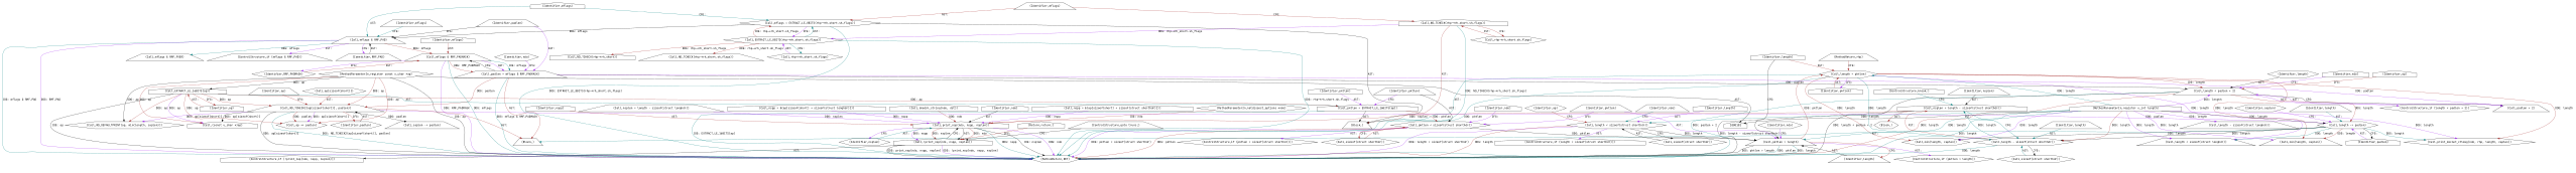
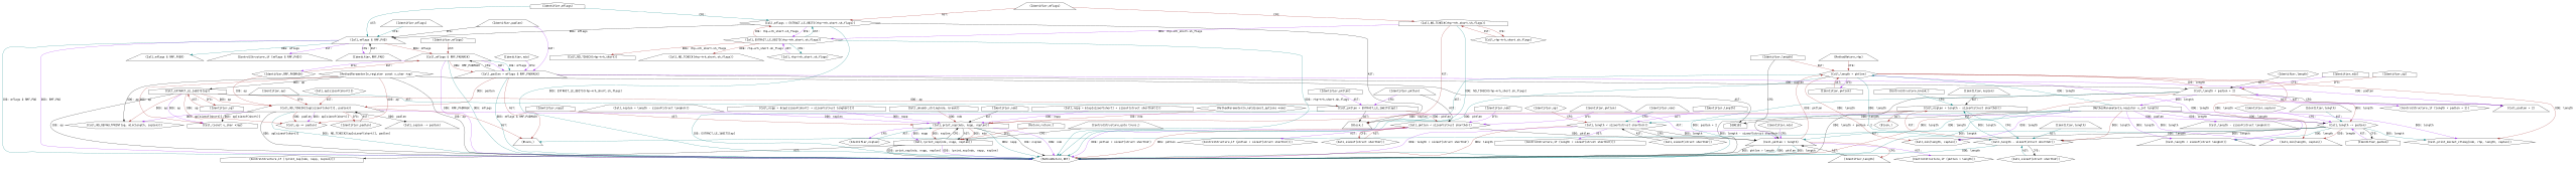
  digraph {
    fontname="JetBrains Mono"
    node [fontname="JetBrains Mono" shape=hexagon]
    edge [color=brown fontname="JetBrains Mono"]
    n1 [label="(Call,nsplen = length - sizeof(struct shorthdr))" shape=house]
    n2 [label="(Call,length - sizeof(struct shorthdr))"]
    n3 [label="(Call,print_nsp(ndo, nspp, nsplen))" shape=house]
    n4 [label="(Block,)"]
    n5 [label="(MethodReturn,RET)"]
    n6 [label="(Call,sizeof(struct shorthdr))"]
    n7 [label="(Call,!print_nsp(ndo, nspp, nsplen))" shape=house]
    n8 [label="(Identifier,nsplen)"]
    n9 [label="(Call,length = pktlen)"]
    n10 [label="(Call,length < padlen + 2)" shape=trapezium]
    n11 [label="(Identifier,pktlen)" shape=house]
    n12 [label="(Block,)" shape=trapezium]
    n13 [label="(Call,min(length, caplen))"]
    n14 [label="(Call,length < sizeof(struct longhdr))" shape=trapezium]
    n15 [label="(Call,min(length, caplen))" shape=trapezium]
    n16 [label="(Call,print_decnet_ctlmsg(ndo, rhp, length, caplen))"]
    n17 [label="(Call,length -= padlen)"]
    n18 [label="(Call,padlen + 2)" shape=trapezium]
    n19 [label="(ControlStructure,if (length < padlen + 2))"]
    n20 [label="(Call,pktlen > length)" shape=trapezium]
    n21 [label="(ControlStructure,if (pktlen > length))"]
    n22 [label="(Identifier,length)" shape=trapezium]
    n23 [label="(Call,pktlen < sizeof(struct shorthdr))"]
    n24 [label="(ControlStructure,if (pktlen < sizeof(struct shorthdr)))"]
    n25 [label="(Call,sizeof(struct shorthdr))"]
    n26 [label="(Call,pktlen = EXTRACT_LE_16BITS(ap))" shape=house]
    n27 [label="(Call,EXTRACT_LE_16BITS(ap))" shape=house]
    n28 [label="(Call,ND_TCHECK2(ap[sizeof(short)], padlen))" shape=trapezium]
    n29 [label="(Call,ND_DEFAULTPRINT(ap, min(length, caplen)))"]
    n30 [label="(Identifier,ap)" shape=house]
    n31 [label="(Call,ap += padlen)"]
    n32 [label="(Call,(const u_char *)ap)" shape=house]
    n33 [label="(Block,)" shape=trapezium]
    n34 [label="(Identifier,padlen)"]
    n35 [label="(Call,caplen -= padlen)" shape=trapezium]
    n36 [label="(MethodParameterIn,register const u_char *ap)"]
    1000102 [shape=house]
    n38 [label="(Call,length < sizeof(struct shorthdr))"]
    n39 [label="(ControlStructure,if (length < sizeof(struct shorthdr)))" shape=house]
    n40 [label="(Call,sizeof(struct shorthdr))"]
    n41 [label="(MethodParameterIn,register u_int length)" shape=house]
    n42 [label="(Call,length - sizeof(struct longhdr))" shape=trapezium]
    n43 [label="(Identifier,padlen)" shape=house]
    n44 [label="(Call,padlen = mflags & RMF_PADMASK)" shape=trapezium]
    n45 [label="(Call,mflags & RMF_PADMASK)" shape=trapezium]
    n46 [label="(Identifier,RMF_PADMASK)"]
    n47 [label="(Call,mflags & RMF_PAD)" shape=trapezium]
    n48 [label="(Identifier,RMF_PAD)" shape=trapezium]
    n49 [label="(Call,mflags & RMF_FVER)" shape=trapezium]
    n50 [label="(ControlStructure,if (mflags & RMF_PAD))" shape=trapezium]
    n51 [label="(Call,mflags = EXTRACT_LE_8BITS(rhp->rh_short.sh_flags))"]
    n52 [label="(Call,EXTRACT_LE_8BITS(rhp->rh_short.sh_flags))"]
    n53 [label="(Call,ND_TCHECK(rhp->rh_short))" shape=house]
    n54 [label="(Call,ND_TCHECK(rhp->rh_short.sh_flags))" shape=trapezium]
    n55 [label="(Call,rhp->rh_short.sh_flags)"]
    n56 [label="(Call,ND_TCHECK(rhp->rh_short.sh_flags))" shape=house]
    n57 [label="(Call,rhp->rh_short.sh_flags)"]
    n58 [label="(ControlStructure,if (!print_nsp(ndo, nspp, nsplen)))" shape=house]
    n59 [label="(ControlStructure,break;)" shape=house]
    n60 [label="(Identifier,ndo)" shape=house]
    n61 [label="(Call,nspp = &(ap[sizeof(short) + sizeof(struct longhdr)]))" shape=house]
-   n62 [label="(Call,dnaddr_string(ndo, dst))" shape=house]
+   n62 [label="(Call,dnaddr_string(ndo, break))" shape=house]
    n63 [label="(Identifier,ndo)"]
    n64 [label="(Identifier,padlen)" shape=trapezium]
    n65 [label="(Identifier,ndo)" shape=trapezium]
    n66 [label="(Identifier,ndo)"]
    n67 [label="(Identifier,mflags)" shape=trapezium]
    n68 [label="(Identifier,length)"]
    n69 [label="(Identifier,length)" shape=house]
    n70 [label="(Identifier,ndo)" shape=house]
    n71 [label="(Identifier,ap)" shape=trapezium]
    n72 [label="(Identifier,pktlen)" shape=trapezium]
    n73 [label="(Identifier,caplen)"]
    n74 [label="(Call,nspp = &(ap[sizeof(short) + sizeof(struct shorthdr)]))" shape=house]
    n75 [label="(MethodParameterIn,netdissect_options *ndo)"]
    n76 [label="(Identifier,nspp)" shape=house]
    n77 [label="(Identifier,mflags)" shape=trapezium]
    n78 [label="(Identifier,ndo)" shape=house]
    n79 [label="(Identifier,mflags)" shape=house]
    n80 [label="(Return,return;)" shape=house]
    n81 [label="(Identifier,pktlen)" shape=house]
    n82 [label="(Identifier,ap)"]
    n83 [label="(ControlStructure,goto trunc;)" shape=trapezium]
    n84 [label="(Call,ap[sizeof(short)])"]
    n85 [label="(Identifier,mflags)" shape=house]
    n86 [label="(Identifier,length)" shape=trapezium]
    n87 [label="(Identifier,nsplen)" shape=trapezium]
    n88 [label="(Identifier,ap)" shape=house]
    n89 [label="(Identifier,pktlen)" shape=trapezium]
    n90 [label="(Identifier,length)" shape=trapezium]
    n91 [label="(Identifier,length)" shape=house]
    n92 [label="(Call,nsplen = length - sizeof(struct longhdr))" shape=trapezium]
    n93 [label="(MethodReturn,rhp)" shape=trapezium]
    n1 -> n2 [color=teal label="CFG: "]
    n1 -> n3 [label="DDG: nsplen"]
    n1 -> n4 [label="AST: "]
    n1 -> n5 [color=black label="DDG: length - sizeof(struct shorthdr)"]
    n2 -> n1 [label="AST: "]
    n2 -> n1 [color=teal label="DDG: length"]
    n2 -> n5 [color=teal label="DDG: length"]
    n2 -> n6 [color=black label="CFG: "]
    n3 -> n5 [color=teal label="DDG: nspp"]
    n3 -> n5 [color=black label="DDG: nsplen"]
    n3 -> n5 [color=purple label="DDG: ndo"]
    n3 -> n7 [color=black label="AST: "]
    n3 -> n7 [label="DDG: ndo"]
    n3 -> n7 [color=purple label="DDG: nspp"]
    n3 -> n7 [label="DDG: nsplen"]
    n3 -> n8 [color=purple label="CFG: "]
    n6 -> n2 [color=teal label="AST: "]
    n7 -> n3 [color=black label="CFG: "]
    n7 -> n5 [color=purple label="DDG: !print_nsp(ndo, nspp, nsplen)"]
    n7 -> n5 [color=black label="DDG: print_nsp(ndo, nspp, nsplen)"]
    n7 -> n58 [color=black label="AST: "]
    n8 -> n3 [color=teal label="AST: "]
    n9 -> n2 [color=teal label="DDG: length"]
    n9 -> n5 [color=teal label="DDG: pktlen"]
    n9 -> n10 [label="DDG: length"]
    n9 -> n11 [color=purple label="CFG: "]
    n9 -> n12 [color=teal label="AST: "]
    n9 -> n13 [label="DDG: length"]
    n9 -> n14 [color=purple label="DDG: length"]
    n9 -> n15 [label="DDG: length"]
    n9 -> n16 [label="DDG: length"]
    n10 -> n5 [label="DDG: length"]
    n10 -> n5 [color=teal label="DDG: padlen + 2"]
    n10 -> n5 [color=black label="DDG: length < padlen + 2"]
    n10 -> n17 [label="DDG: length"]
    n10 -> n18 [color=black label="CFG: "]
    n10 -> n19 [color=purple label="AST: "]
    n11 -> n9 [label="AST: "]
    n17 -> n2 [color=black label="DDG: length"]
    n17 -> n13 [color=black label="DDG: length"]
    n17 -> n14 [color=teal label="DDG: length"]
    n17 -> n15 [label="DDG: length"]
    n17 -> n16 [color=teal label="DDG: length"]
    n17 -> n33 [color=teal label="AST: "]
    n17 -> n43 [color=black label="CFG: "]
    n18 -> n10 [color=purple label="AST: "]
    n20 -> n5 [color=black label="DDG: pktlen > length"]
    n20 -> n5 [color=teal label="DDG: pktlen"]
    n20 -> n5 [color=teal label="DDG: length"]
    n20 -> n9 [label="DDG: pktlen"]
    n20 -> n21 [color=purple label="AST: "]
    n20 -> n22 [label="CFG: "]
    n22 -> n20 [color=black label="AST: "]
    n23 -> n5 [color=purple label="DDG: pktlen < sizeof(struct shorthdr)"]
    n23 -> n5 [label="DDG: pktlen"]
    n23 -> n20 [color=black label="DDG: pktlen"]
    n23 -> n24 [color=purple label="AST: "]
    n23 -> n25 [label="CFG: "]
    n25 -> n23 [label="AST: "]
    n26 -> n5 [color=teal label="DDG: EXTRACT_LE_16BITS(ap)"]
    n26 -> n12 [color=black label="AST: "]
    n26 -> n23 [label="DDG: pktlen"]
    n27 -> n5 [color=black label="DDG: ap"]
    n27 -> n26 [color=teal label="AST: "]
    n27 -> n26 [label="DDG: ap"]
    n27 -> n28 [label="DDG: ap"]
    n27 -> n29 [label="DDG: ap"]
    n27 -> n30 [label="CFG: "]
    n27 -> n31 [label="DDG: ap"]
    n27 -> n32 [color=purple label="DDG: ap"]
    n28 -> n5 [color=black label="DDG: ap[sizeof(short)]"]
    n28 -> n5 [color=teal label="DDG: ND_TCHECK2(ap[sizeof(short)], padlen)"]
    n28 -> n17 [color=purple label="DDG: padlen"]
    n28 -> n29 [color=purple label="DDG: ap[sizeof(short)]"]
    n28 -> n31 [label="DDG: padlen"]
    n28 -> n31 [color=purple label="DDG: ap[sizeof(short)]"]
    n28 -> n32 [color=black label="DDG: ap[sizeof(short)]"]
    n28 -> n33 [label="AST: "]
    n28 -> n34 [label="CFG: "]
    n28 -> n35 [color=black label="DDG: padlen"]
    n30 -> n27 [label="AST: "]
    n34 -> n28 [color=black label="AST: "]
    n36 -> n5 [color=black label="DDG: ap"]
    n36 -> n27 [color=black label="DDG: ap"]
-   n36 -> n28 [label="DDG: ap"]
+   n46 -> n28 [label="DDG: ap"]
    n36 -> n29 [color=black label="DDG: ap"]
    n36 -> n31 [label="DDG: ap"]
    n36 -> n32 [label="DDG: ap"]
    n36 -> 1000102 [color=black label="AST: "]
    n38 -> n5 [color=purple label="DDG: length < sizeof(struct shorthdr)"]
    n38 -> n5 [label="DDG: length"]
    n38 -> n20 [color=black label="DDG: length"]
    n38 -> n39 [color=purple label="AST: "]
    n38 -> n40 [color=black label="CFG: "]
    n40 -> n38 [color=black label="AST: "]
    n41 -> n2 [label="DDG: length"]
    n41 -> n5 [color=teal label="DDG: length"]
    n41 -> n9 [color=teal label="DDG: length"]
-   n41 -> n10 [color=purple label="DDG: length"]
+   n10 -> n41 [color=purple label="DDG: length"]
    n41 -> n13 [color=purple label="DDG: length"]
    n41 -> n14 [color=purple label="DDG: length"]
    n41 -> n15 [color=purple label="DDG: length"]
    n41 -> n16 [color=purple label="DDG: length"]
    n41 -> n17 [color=black label="DDG: length"]
    n41 -> n20 [color=teal label="DDG: length"]
    n41 -> 1000102 [color=black label="AST: "]
    n41 -> n38 [color=teal label="DDG: length"]
    n41 -> n42 [color=purple label="DDG: length"]
    n43 -> n17 [color=purple label="AST: "]
    n44 -> n5 [color=teal label="DDG: mflags & RMF_PADMASK"]
    n44 -> n10 [color=black label="DDG: padlen"]
    n44 -> n18 [color=purple label="DDG: padlen"]
    n44 -> n28 [label="DDG: padlen"]
    n44 -> n33 [label="AST: "]
    n44 -> n45 [color=black label="CFG: "]
    n45 -> n5 [color=purple label="DDG: RMF_PADMASK"]
    n45 -> n5 [color=teal label="DDG: mflags"]
    n45 -> n44 [color=purple label="AST: "]
    n45 -> n44 [color=teal label="DDG: mflags"]
    n45 -> n44 [label="DDG: RMF_PADMASK"]
    n45 -> n46 [color=purple label="CFG: "]
    n46 -> n45 [label="AST: "]
    n47 -> n5 [color=teal label="DDG: mflags & RMF_PAD"]
    n47 -> n5 [color=purple label="DDG: RMF_PAD"]
    n47 -> n45 [label="DDG: mflags"]
    n47 -> n48 [color=purple label="CFG: "]
    n47 -> n49 [color=teal label="DDG: mflags"]
    n47 -> n50 [color=purple label="AST: "]
    n48 -> n47 [color=black label="AST: "]
    n51 -> n5 [color=teal label="DDG: EXTRACT_LE_8BITS(rhp->rh_short.sh_flags)"]
    n51 -> n12 [color=black label="AST: "]
    n51 -> n47 [color=black label="DDG: mflags"]
    n51 -> n52 [color=purple label="CFG: "]
    n52 -> n5 [color=teal label="DDG: rhp->rh_short.sh_flags"]
    n52 -> n51 [color=teal label="AST: "]
    n52 -> n51 [label="DDG: rhp->rh_short.sh_flags"]
    n52 -> n53 [label="DDG: rhp->rh_short.sh_flags"]
    n52 -> n54 [label="DDG: rhp->rh_short.sh_flags"]
    n52 -> n55 [color=teal label="CFG: "]
    n55 -> n52 [color=purple label="AST: "]
    n56 -> n5 [color=teal label="DDG: ND_TCHECK(rhp->rh_short.sh_flags)"]
    n56 -> n12 [label="AST: "]
    n56 -> n52 [color=purple label="DDG: rhp->rh_short.sh_flags"]
    n56 -> n57 [label="CFG: "]
    n57 -> n56 [label="AST: "]
    n59 -> n1 [color=teal label="CFG: "]
    n60 -> n23 [color=purple label="CFG: "]
    n61 -> n3 [color=purple label="DDG: nspp"]
    n62 -> n3 [label="DDG: ndo"]
    n63 -> n44 [color=purple label="CFG: "]
    n64 -> n44 [color=purple label="AST: "]
    n64 -> n47 [color=black label="CFG: "]
    n65 -> n38 [color=teal label="CFG: "]
    n66 -> n20 [color=purple label="CFG: "]
    n67 -> n47 [color=teal label="CFG: "]
    n68 -> n10 [color=black label="AST: "]
    n69 -> n38 [color=purple label="AST: "]
    n70 -> n3 [color=black label="AST: "]
    n71 -> n28 [label="CFG: "]
    n72 -> n23 [color=black label="AST: "]
    n72 -> n26 [color=purple label="CFG: "]
    n73 -> n17 [color=purple label="CFG: "]
    n74 -> n3 [color=purple label="DDG: nspp"]
    n75 -> n3 [label="DDG: ndo"]
    n76 -> n3 [label="AST: "]
    n77 -> n51 [label="AST: "]
    n77 -> n56 [label="CFG: "]
    n78 -> n10 [color=purple label="CFG: "]
    n79 -> n47 [color=teal label="AST: "]
    n79 -> n51 [color=teal label="CFG: "]
    n80 -> n7 [label="CFG: "]
    n81 -> n26 [color=purple label="AST: "]
    n82 -> n38 [label="CFG: "]
    n83 -> n7 [color=black label="CFG: "]
    n84 -> n28 [label="AST: "]
    n85 -> n45 [label="AST: "]
    n86 -> n17 [color=teal label="AST: "]
    n87 -> n1 [color=black label="AST: "]
    n88 -> n10 [label="CFG: "]
    n89 -> n20 [color=purple label="AST: "]
    n89 -> n23 [color=purple label="CFG: "]
    n90 -> n2 [color=teal label="AST: "]
    n91 -> n9 [label="AST: "]
    n91 -> n20 [color=black label="CFG: "]
    n92 -> n3 [color=purple label="DDG: nsplen"]
    n93 -> n9 [label="CFG: "]
  }
